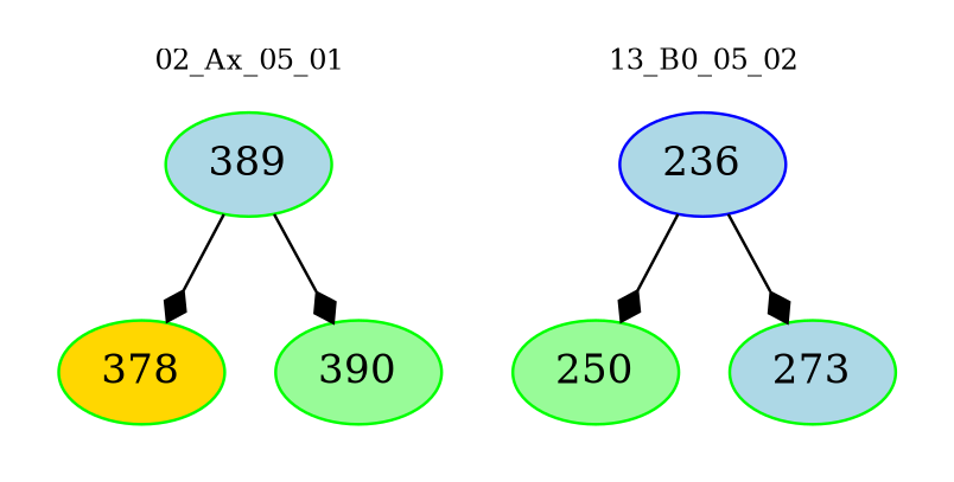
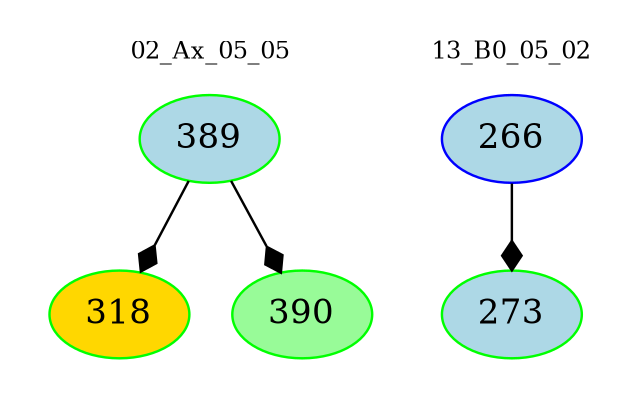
  digraph {
    node [color=green fillcolor=lightblue style=filled]
    edge [arrowhead=diamond color=black]
    n1 [label=389]
-   n2 [fillcolor=gold label=378]
+   n2 [fillcolor=gold label=318]
    n3 [fillcolor=palegreen label=390]
-   n4 [color=blue label=236]
-   n5 [fillcolor=palegreen label=250]
+   n4 [color=blue label=266]
    n6 [label=273]
    subgraph cluster_1 {
      color=white
      fontsize=10
-     label="02_Ax_05_01"
+     label="02_Ax_05_05"
      n1
      n2
      n3
    }
    subgraph cluster_2 {
      color=white
      fontsize=10
      label="13_B0_05_02"
      n4
-     n5
      n6
    }
    n1 -> n2
    n1 -> n3
-   n4 -> n5
    n4 -> n6
  }
